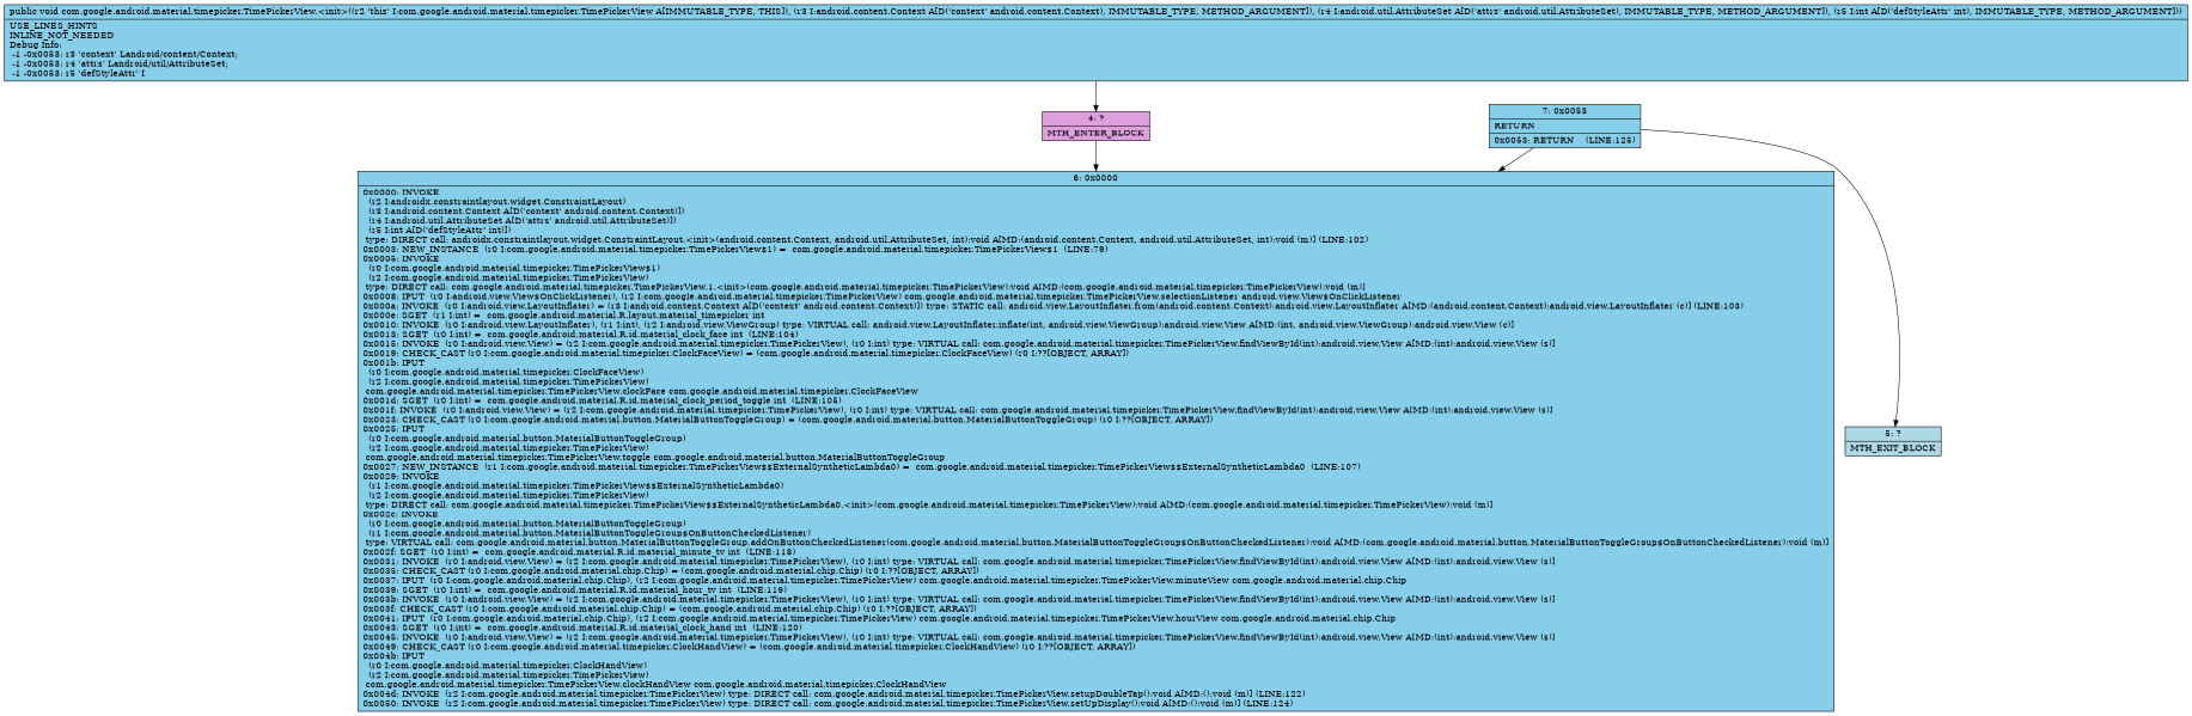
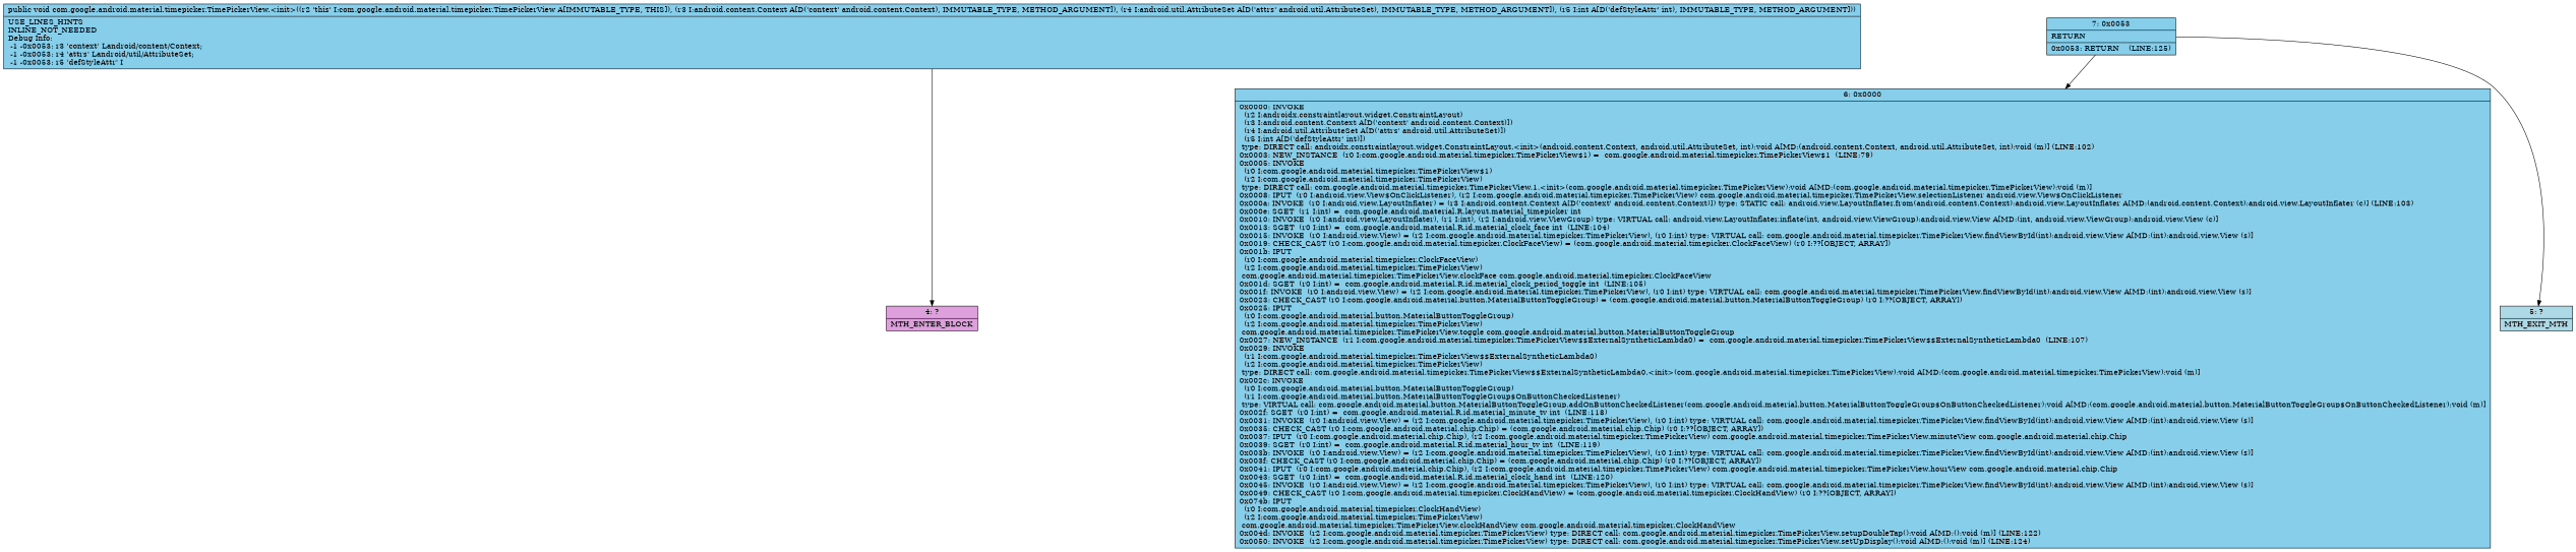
  digraph {
    node [fillcolor=skyblue shape=record style=filled]
    n1 [fillcolor=plum label="{4\:\ ?|MTH_ENTER_BLOCK\l}"]
-   n2 [label="{6\:\ 0x0000|0x0000: INVOKE  \l  (r2 I:androidx.constraintlayout.widget.ConstraintLayout)\l  (r3 I:android.content.Context A[D('context' android.content.Context)])\l  (r4 I:android.util.AttributeSet A[D('attrs' android.util.AttributeSet)])\l  (r5 I:int A[D('defStyleAttr' int)])\l type: DIRECT call: androidx.constraintlayout.widget.ConstraintLayout.\<init\>(android.content.Context, android.util.AttributeSet, int):void A[MD:(android.content.Context, android.util.AttributeSet, int):void (m)] (LINE:102)\l0x0003: NEW_INSTANCE  (r0 I:com.google.android.material.timepicker.TimePickerView$1) =  com.google.android.material.timepicker.TimePickerView$1  (LINE:79)\l0x0005: INVOKE  \l  (r0 I:com.google.android.material.timepicker.TimePickerView$1)\l  (r2 I:com.google.android.material.timepicker.TimePickerView)\l type: DIRECT call: com.google.android.material.timepicker.TimePickerView.1.\<init\>(com.google.android.material.timepicker.TimePickerView):void A[MD:(com.google.android.material.timepicker.TimePickerView):void (m)]\l0x0008: IPUT  (r0 I:android.view.View$OnClickListener), (r2 I:com.google.android.material.timepicker.TimePickerView) com.google.android.material.timepicker.TimePickerView.selectionListener android.view.View$OnClickListener \l0x000a: INVOKE  (r0 I:android.view.LayoutInflater) = (r3 I:android.content.Context A[D('context' android.content.Context)]) type: STATIC call: android.view.LayoutInflater.from(android.content.Context):android.view.LayoutInflater A[MD:(android.content.Context):android.view.LayoutInflater (c)] (LINE:103)\l0x000e: SGET  (r1 I:int) =  com.google.android.material.R.layout.material_timepicker int \l0x0010: INVOKE  (r0 I:android.view.LayoutInflater), (r1 I:int), (r2 I:android.view.ViewGroup) type: VIRTUAL call: android.view.LayoutInflater.inflate(int, android.view.ViewGroup):android.view.View A[MD:(int, android.view.ViewGroup):android.view.View (c)]\l0x0013: SGET  (r0 I:int) =  com.google.android.material.R.id.material_clock_face int  (LINE:104)\l0x0015: INVOKE  (r0 I:android.view.View) = (r2 I:com.google.android.material.timepicker.TimePickerView), (r0 I:int) type: VIRTUAL call: com.google.android.material.timepicker.TimePickerView.findViewById(int):android.view.View A[MD:(int):android.view.View (s)]\l0x0019: CHECK_CAST (r0 I:com.google.android.material.timepicker.ClockFaceView) = (com.google.android.material.timepicker.ClockFaceView) (r0 I:??[OBJECT, ARRAY]) \l0x001b: IPUT  \l  (r0 I:com.google.android.material.timepicker.ClockFaceView)\l  (r2 I:com.google.android.material.timepicker.TimePickerView)\l com.google.android.material.timepicker.TimePickerView.clockFace com.google.android.material.timepicker.ClockFaceView \l0x001d: SGET  (r0 I:int) =  com.google.android.material.R.id.material_clock_period_toggle int  (LINE:105)\l0x001f: INVOKE  (r0 I:android.view.View) = (r2 I:com.google.android.material.timepicker.TimePickerView), (r0 I:int) type: VIRTUAL call: com.google.android.material.timepicker.TimePickerView.findViewById(int):android.view.View A[MD:(int):android.view.View (s)]\l0x0023: CHECK_CAST (r0 I:com.google.android.material.button.MaterialButtonToggleGroup) = (com.google.android.material.button.MaterialButtonToggleGroup) (r0 I:??[OBJECT, ARRAY]) \l0x0025: IPUT  \l  (r0 I:com.google.android.material.button.MaterialButtonToggleGroup)\l  (r2 I:com.google.android.material.timepicker.TimePickerView)\l com.google.android.material.timepicker.TimePickerView.toggle com.google.android.material.button.MaterialButtonToggleGroup \l0x0027: NEW_INSTANCE  (r1 I:com.google.android.material.timepicker.TimePickerView$$ExternalSyntheticLambda0) =  com.google.android.material.timepicker.TimePickerView$$ExternalSyntheticLambda0  (LINE:107)\l0x0029: INVOKE  \l  (r1 I:com.google.android.material.timepicker.TimePickerView$$ExternalSyntheticLambda0)\l  (r2 I:com.google.android.material.timepicker.TimePickerView)\l type: DIRECT call: com.google.android.material.timepicker.TimePickerView$$ExternalSyntheticLambda0.\<init\>(com.google.android.material.timepicker.TimePickerView):void A[MD:(com.google.android.material.timepicker.TimePickerView):void (m)]\l0x002c: INVOKE  \l  (r0 I:com.google.android.material.button.MaterialButtonToggleGroup)\l  (r1 I:com.google.android.material.button.MaterialButtonToggleGroup$OnButtonCheckedListener)\l type: VIRTUAL call: com.google.android.material.button.MaterialButtonToggleGroup.addOnButtonCheckedListener(com.google.android.material.button.MaterialButtonToggleGroup$OnButtonCheckedListener):void A[MD:(com.google.android.material.button.MaterialButtonToggleGroup$OnButtonCheckedListener):void (m)]\l0x002f: SGET  (r0 I:int) =  com.google.android.material.R.id.material_minute_tv int  (LINE:118)\l0x0031: INVOKE  (r0 I:android.view.View) = (r2 I:com.google.android.material.timepicker.TimePickerView), (r0 I:int) type: VIRTUAL call: com.google.android.material.timepicker.TimePickerView.findViewById(int):android.view.View A[MD:(int):android.view.View (s)]\l0x0035: CHECK_CAST (r0 I:com.google.android.material.chip.Chip) = (com.google.android.material.chip.Chip) (r0 I:??[OBJECT, ARRAY]) \l0x0037: IPUT  (r0 I:com.google.android.material.chip.Chip), (r2 I:com.google.android.material.timepicker.TimePickerView) com.google.android.material.timepicker.TimePickerView.minuteView com.google.android.material.chip.Chip \l0x0039: SGET  (r0 I:int) =  com.google.android.material.R.id.material_hour_tv int  (LINE:119)\l0x003b: INVOKE  (r0 I:android.view.View) = (r2 I:com.google.android.material.timepicker.TimePickerView), (r0 I:int) type: VIRTUAL call: com.google.android.material.timepicker.TimePickerView.findViewById(int):android.view.View A[MD:(int):android.view.View (s)]\l0x003f: CHECK_CAST (r0 I:com.google.android.material.chip.Chip) = (com.google.android.material.chip.Chip) (r0 I:??[OBJECT, ARRAY]) \l0x0041: IPUT  (r0 I:com.google.android.material.chip.Chip), (r2 I:com.google.android.material.timepicker.TimePickerView) com.google.android.material.timepicker.TimePickerView.hourView com.google.android.material.chip.Chip \l0x0043: SGET  (r0 I:int) =  com.google.android.material.R.id.material_clock_hand int  (LINE:120)\l0x0045: INVOKE  (r0 I:android.view.View) = (r2 I:com.google.android.material.timepicker.TimePickerView), (r0 I:int) type: VIRTUAL call: com.google.android.material.timepicker.TimePickerView.findViewById(int):android.view.View A[MD:(int):android.view.View (s)]\l0x0049: CHECK_CAST (r0 I:com.google.android.material.timepicker.ClockHandView) = (com.google.android.material.timepicker.ClockHandView) (r0 I:??[OBJECT, ARRAY]) \l0x004b: IPUT  \l  (r0 I:com.google.android.material.timepicker.ClockHandView)\l  (r2 I:com.google.android.material.timepicker.TimePickerView)\l com.google.android.material.timepicker.TimePickerView.clockHandView com.google.android.material.timepicker.ClockHandView \l0x004d: INVOKE  (r2 I:com.google.android.material.timepicker.TimePickerView) type: DIRECT call: com.google.android.material.timepicker.TimePickerView.setupDoubleTap():void A[MD:():void (m)] (LINE:122)\l0x0050: INVOKE  (r2 I:com.google.android.material.timepicker.TimePickerView) type: DIRECT call: com.google.android.material.timepicker.TimePickerView.setUpDisplay():void A[MD:():void (m)] (LINE:124)\l}"]
+   n2 [label="{6\:\ 0x0000|0x0000: INVOKE  \l  (r2 I:androidx.constraintlayout.widget.ConstraintLayout)\l  (r3 I:android.content.Context A[D('context' android.content.Context)])\l  (r4 I:android.util.AttributeSet A[D('attrs' android.util.AttributeSet)])\l  (r5 I:int A[D('defStyleAttr' int)])\l type: DIRECT call: androidx.constraintlayout.widget.ConstraintLayout.\<init\>(android.content.Context, android.util.AttributeSet, int):void A[MD:(android.content.Context, android.util.AttributeSet, int):void (m)] (LINE:102)\l0x0003: NEW_INSTANCE  (r0 I:com.google.android.material.timepicker.TimePickerView$1) =  com.google.android.material.timepicker.TimePickerView$1  (LINE:79)\l0x0005: INVOKE  \l  (r0 I:com.google.android.material.timepicker.TimePickerView$1)\l  (r2 I:com.google.android.material.timepicker.TimePickerView)\l type: DIRECT call: com.google.android.material.timepicker.TimePickerView.1.\<init\>(com.google.android.material.timepicker.TimePickerView):void A[MD:(com.google.android.material.timepicker.TimePickerView):void (m)]\l0x0008: IPUT  (r0 I:android.view.View$OnClickListener), (r2 I:com.google.android.material.timepicker.TimePickerView) com.google.android.material.timepicker.TimePickerView.selectionListener android.view.View$OnClickListener \l0x000a: INVOKE  (r0 I:android.view.LayoutInflater) = (r3 I:android.content.Context A[D('context' android.content.Context)]) type: STATIC call: android.view.LayoutInflater.from(android.content.Context):android.view.LayoutInflater A[MD:(android.content.Context):android.view.LayoutInflater (c)] (LINE:103)\l0x000e: SGET  (r1 I:int) =  com.google.android.material.R.layout.material_timepicker int \l0x0010: INVOKE  (r0 I:android.view.LayoutInflater), (r1 I:int), (r2 I:android.view.ViewGroup) type: VIRTUAL call: android.view.LayoutInflater.inflate(int, android.view.ViewGroup):android.view.View A[MD:(int, android.view.ViewGroup):android.view.View (c)]\l0x0013: SGET  (r0 I:int) =  com.google.android.material.R.id.material_clock_face int  (LINE:104)\l0x0015: INVOKE  (r0 I:android.view.View) = (r2 I:com.google.android.material.timepicker.TimePickerView), (r0 I:int) type: VIRTUAL call: com.google.android.material.timepicker.TimePickerView.findViewById(int):android.view.View A[MD:(int):android.view.View (s)]\l0x0019: CHECK_CAST (r0 I:com.google.android.material.timepicker.ClockFaceView) = (com.google.android.material.timepicker.ClockFaceView) (r0 I:??[OBJECT, ARRAY]) \l0x001b: IPUT  \l  (r0 I:com.google.android.material.timepicker.ClockFaceView)\l  (r2 I:com.google.android.material.timepicker.TimePickerView)\l com.google.android.material.timepicker.TimePickerView.clockFace com.google.android.material.timepicker.ClockFaceView \l0x001d: SGET  (r0 I:int) =  com.google.android.material.R.id.material_clock_period_toggle int  (LINE:105)\l0x001f: INVOKE  (r0 I:android.view.View) = (r2 I:com.google.android.material.timepicker.TimePickerView), (r0 I:int) type: VIRTUAL call: com.google.android.material.timepicker.TimePickerView.findViewById(int):android.view.View A[MD:(int):android.view.View (s)]\l0x0023: CHECK_CAST (r0 I:com.google.android.material.button.MaterialButtonToggleGroup) = (com.google.android.material.button.MaterialButtonToggleGroup) (r0 I:??[OBJECT, ARRAY]) \l0x0025: IPUT  \l  (r0 I:com.google.android.material.button.MaterialButtonToggleGroup)\l  (r2 I:com.google.android.material.timepicker.TimePickerView)\l com.google.android.material.timepicker.TimePickerView.toggle com.google.android.material.button.MaterialButtonToggleGroup \l0x0027: NEW_INSTANCE  (r1 I:com.google.android.material.timepicker.TimePickerView$$ExternalSyntheticLambda0) =  com.google.android.material.timepicker.TimePickerView$$ExternalSyntheticLambda0  (LINE:107)\l0x0029: INVOKE  \l  (r1 I:com.google.android.material.timepicker.TimePickerView$$ExternalSyntheticLambda0)\l  (r2 I:com.google.android.material.timepicker.TimePickerView)\l type: DIRECT call: com.google.android.material.timepicker.TimePickerView$$ExternalSyntheticLambda0.\<init\>(com.google.android.material.timepicker.TimePickerView):void A[MD:(com.google.android.material.timepicker.TimePickerView):void (m)]\l0x002c: INVOKE  \l  (r0 I:com.google.android.material.button.MaterialButtonToggleGroup)\l  (r1 I:com.google.android.material.button.MaterialButtonToggleGroup$OnButtonCheckedListener)\l type: VIRTUAL call: com.google.android.material.button.MaterialButtonToggleGroup.addOnButtonCheckedListener(com.google.android.material.button.MaterialButtonToggleGroup$OnButtonCheckedListener):void A[MD:(com.google.android.material.button.MaterialButtonToggleGroup$OnButtonCheckedListener):void (m)]\l0x002f: SGET  (r0 I:int) =  com.google.android.material.R.id.material_minute_tv int  (LINE:118)\l0x0031: INVOKE  (r0 I:android.view.View) = (r2 I:com.google.android.material.timepicker.TimePickerView), (r0 I:int) type: VIRTUAL call: com.google.android.material.timepicker.TimePickerView.findViewById(int):android.view.View A[MD:(int):android.view.View (s)]\l0x0035: CHECK_CAST (r0 I:com.google.android.material.chip.Chip) = (com.google.android.material.chip.Chip) (r0 I:??[OBJECT, ARRAY]) \l0x0037: IPUT  (r0 I:com.google.android.material.chip.Chip), (r2 I:com.google.android.material.timepicker.TimePickerView) com.google.android.material.timepicker.TimePickerView.minuteView com.google.android.material.chip.Chip \l0x0039: SGET  (r0 I:int) =  com.google.android.material.R.id.material_hour_tv int  (LINE:119)\l0x003b: INVOKE  (r0 I:android.view.View) = (r2 I:com.google.android.material.timepicker.TimePickerView), (r0 I:int) type: VIRTUAL call: com.google.android.material.timepicker.TimePickerView.findViewById(int):android.view.View A[MD:(int):android.view.View (s)]\l0x003f: CHECK_CAST (r0 I:com.google.android.material.chip.Chip) = (com.google.android.material.chip.Chip) (r0 I:??[OBJECT, ARRAY]) \l0x0041: IPUT  (r0 I:com.google.android.material.chip.Chip), (r2 I:com.google.android.material.timepicker.TimePickerView) com.google.android.material.timepicker.TimePickerView.hourView com.google.android.material.chip.Chip \l0x0043: SGET  (r0 I:int) =  com.google.android.material.R.id.material_clock_hand int  (LINE:120)\l0x0045: INVOKE  (r0 I:android.view.View) = (r2 I:com.google.android.material.timepicker.TimePickerView), (r0 I:int) type: VIRTUAL call: com.google.android.material.timepicker.TimePickerView.findViewById(int):android.view.View A[MD:(int):android.view.View (s)]\l0x0049: CHECK_CAST (r0 I:com.google.android.material.timepicker.ClockHandView) = (com.google.android.material.timepicker.ClockHandView) (r0 I:??[OBJECT, ARRAY]) \l0x074b: IPUT  \l  (r0 I:com.google.android.material.timepicker.ClockHandView)\l  (r2 I:com.google.android.material.timepicker.TimePickerView)\l com.google.android.material.timepicker.TimePickerView.clockHandView com.google.android.material.timepicker.ClockHandView \l0x004d: INVOKE  (r2 I:com.google.android.material.timepicker.TimePickerView) type: DIRECT call: com.google.android.material.timepicker.TimePickerView.setupDoubleTap():void A[MD:():void (m)] (LINE:122)\l0x0050: INVOKE  (r2 I:com.google.android.material.timepicker.TimePickerView) type: DIRECT call: com.google.android.material.timepicker.TimePickerView.setUpDisplay():void A[MD:():void (m)] (LINE:124)\l}"]
    n3 [label="{7\:\ 0x0053|RETURN\l|0x0053: RETURN    (LINE:125)\l}"]
-   n4 [fillcolor=lightblue label="{5\:\ ?|MTH_EXIT_BLOCK\l}"]
+   n4 [fillcolor=lightblue label="{5\:\ ?|MTH_EXIT_MTH\l}"]
    n5 [label="{public void com.google.android.material.timepicker.TimePickerView.\<init\>((r2 'this' I:com.google.android.material.timepicker.TimePickerView A[IMMUTABLE_TYPE, THIS]), (r3 I:android.content.Context A[D('context' android.content.Context), IMMUTABLE_TYPE, METHOD_ARGUMENT]), (r4 I:android.util.AttributeSet A[D('attrs' android.util.AttributeSet), IMMUTABLE_TYPE, METHOD_ARGUMENT]), (r5 I:int A[D('defStyleAttr' int), IMMUTABLE_TYPE, METHOD_ARGUMENT]))  | USE_LINES_HINTS\lINLINE_NOT_NEEDED\lDebug Info:\l  \-1 \-0x0053: r3 'context' Landroid\/content\/Context;\l  \-1 \-0x0053: r4 'attrs' Landroid\/util\/AttributeSet;\l  \-1 \-0x0053: r5 'defStyleAttr' I\l}"]
-   n1 -> n2
    n3 -> n2
    n3 -> n4
    n5 -> n1
  }
